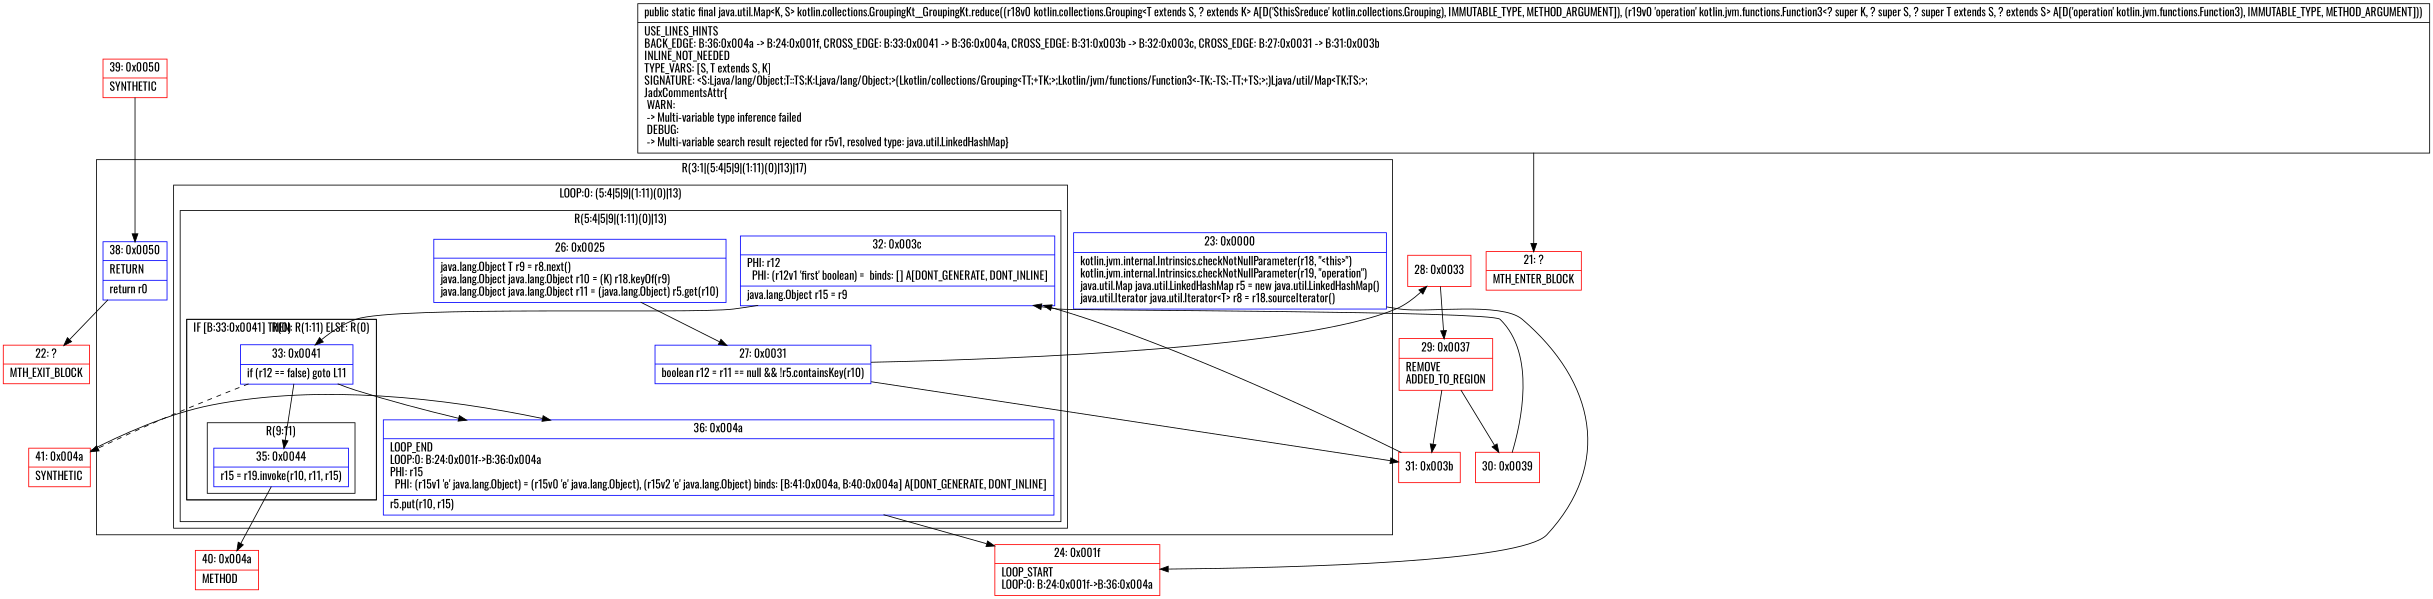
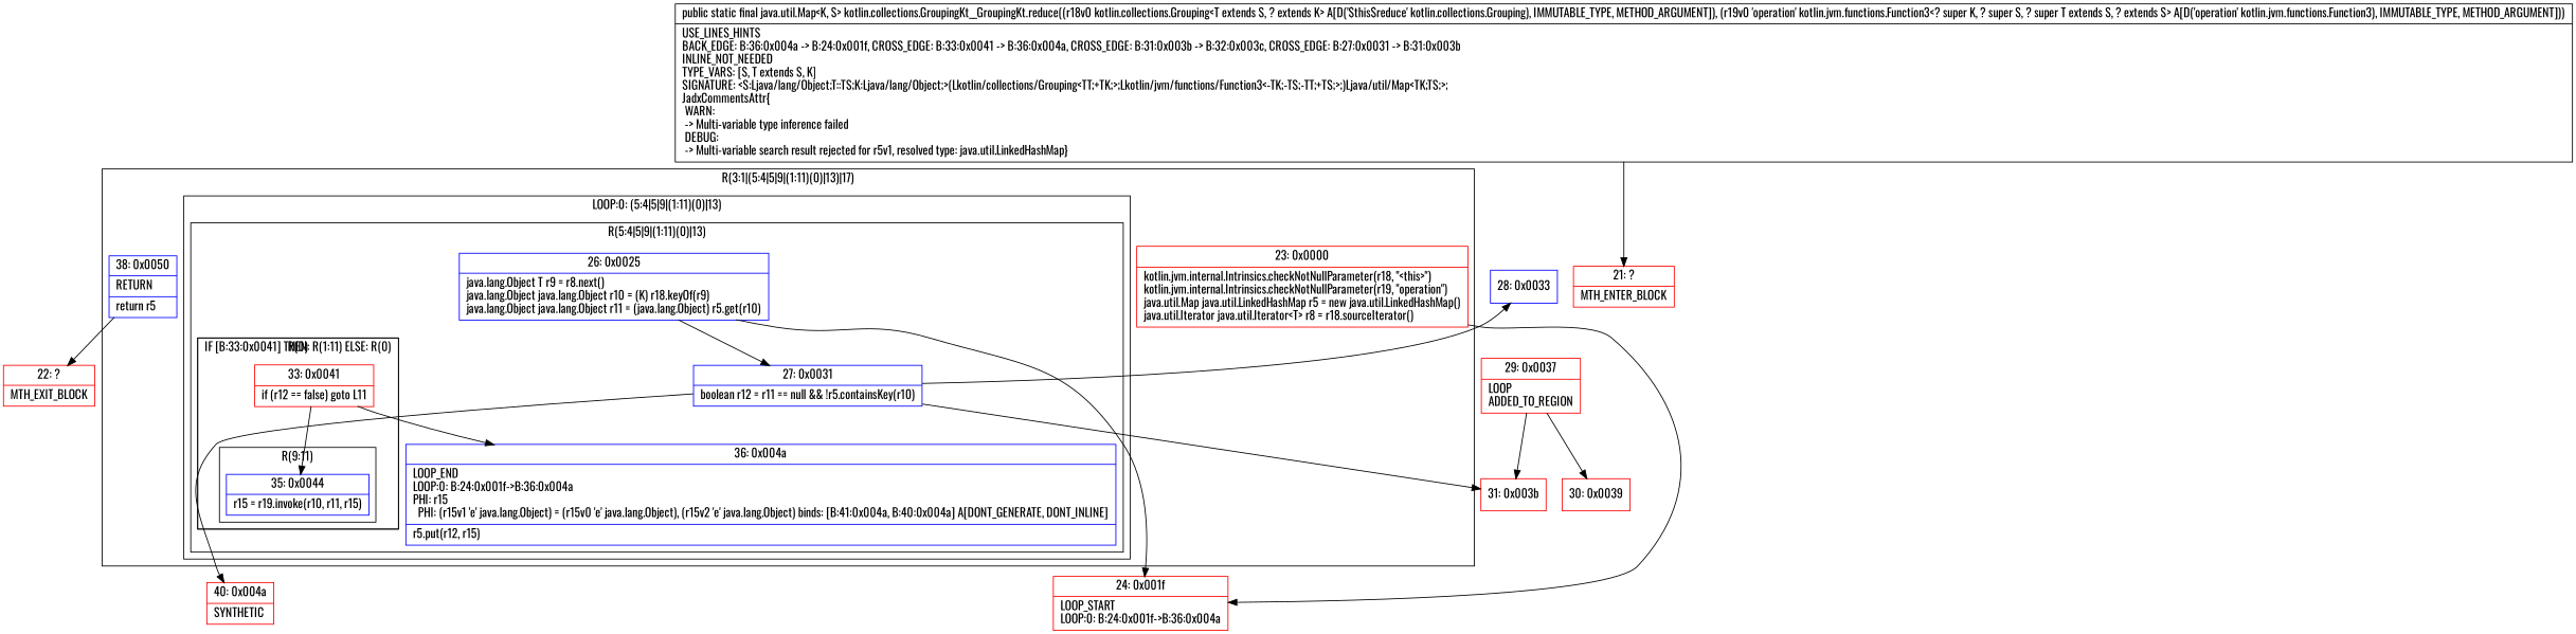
  digraph {
    fontname=Oswald
    node [color=red fontname=Oswald shape=record]
    edge [fontname=Oswald]
    n1 [color=blue label="{35\:\ 0x0044|r15 = r19.invoke(r10, r11, r15)\l}"]
-   n2 [color=blue label="{33\:\ 0x0041|if (r12 == false) goto L11\l}"]
+   n2 [label="{33\:\ 0x0041|if (r12 == false) goto L11\l}"]
    n3 [color=blue label="{26\:\ 0x0025|java.lang.Object T r9 = r8.next()\ljava.lang.Object java.lang.Object r10 = (K) r18.keyOf(r9)\ljava.lang.Object java.lang.Object r11 = (java.lang.Object) r5.get(r10)\l}"]
    n4 [color=blue label="{27\:\ 0x0031|boolean r12 = r11 == null && !r5.containsKey(r10)\l}"]
-   n5 [color=blue label="{32\:\ 0x003c|PHI: r12 \l  PHI: (r12v1 'first' boolean) =  binds: [] A[DONT_GENERATE, DONT_INLINE]\l|java.lang.Object r15 = r9\l}"]
-   n6 [color=blue label="{36\:\ 0x004a|LOOP_END\lLOOP:0: B:24:0x001f\-\>B:36:0x004a\lPHI: r15 \l  PHI: (r15v1 'e' java.lang.Object) = (r15v0 'e' java.lang.Object), (r15v2 'e' java.lang.Object) binds: [B:41:0x004a, B:40:0x004a] A[DONT_GENERATE, DONT_INLINE]\l|r5.put(r10, r15)\l}"]
-   n7 [color=blue label="{23\:\ 0x0000|kotlin.jvm.internal.Intrinsics.checkNotNullParameter(r18, \"\<this\>\")\lkotlin.jvm.internal.Intrinsics.checkNotNullParameter(r19, \"operation\")\ljava.util.Map java.util.LinkedHashMap r5 = new java.util.LinkedHashMap()\ljava.util.Iterator java.util.Iterator\<T\> r8 = r18.sourceIterator()\l}"]
-   n8 [color=blue label="{38\:\ 0x0050|RETURN\l|return r0\l}"]
-   n9 [label="{40\:\ 0x004a|METHOD\l}"]
-   n10 [label="{41\:\ 0x004a|SYNTHETIC\l}"]
-   n11 [label="{28\:\ 0x0033}"]
+   n6 [color=blue label="{36\:\ 0x004a|LOOP_END\lLOOP:0: B:24:0x001f\-\>B:36:0x004a\lPHI: r15 \l  PHI: (r15v1 'e' java.lang.Object) = (r15v0 'e' java.lang.Object), (r15v2 'e' java.lang.Object) binds: [B:41:0x004a, B:40:0x004a] A[DONT_GENERATE, DONT_INLINE]\l|r5.put(r12, r15)\l}"]
+   n7 [label="{23\:\ 0x0000|kotlin.jvm.internal.Intrinsics.checkNotNullParameter(r18, \"\<this\>\")\lkotlin.jvm.internal.Intrinsics.checkNotNullParameter(r19, \"operation\")\ljava.util.Map java.util.LinkedHashMap r5 = new java.util.LinkedHashMap()\ljava.util.Iterator java.util.Iterator\<T\> r8 = r18.sourceIterator()\l}"]
+   n8 [color=blue label="{38\:\ 0x0050|RETURN\l|return r5\l}"]
+   n9 [label="{40\:\ 0x004a|SYNTHETIC\l}"]
+   n11 [color=blue label="{28\:\ 0x0033}"]
    n12 [label="{31\:\ 0x003b}"]
    n13 [label="{24\:\ 0x001f|LOOP_START\lLOOP:0: B:24:0x001f\-\>B:36:0x004a\l}"]
    n14 [label="{22\:\ ?|MTH_EXIT_BLOCK\l}"]
-   n15 [label="{39\:\ 0x0050|SYNTHETIC\l}"]
-   n16 [label="{29\:\ 0x0037|REMOVE\lADDED_TO_REGION\l}"]
+   n16 [label="{29\:\ 0x0037|LOOP\lADDED_TO_REGION\l}"]
    n17 [label="{21\:\ ?|MTH_ENTER_BLOCK\l}"]
    n18 [label="{30\:\ 0x0039}"]
    n19 [label="{public static final java.util.Map\<K, S\> kotlin.collections.GroupingKt__GroupingKt.reduce((r18v0 kotlin.collections.Grouping\<T extends S, ? extends K\> A[D('$this$reduce' kotlin.collections.Grouping), IMMUTABLE_TYPE, METHOD_ARGUMENT]), (r19v0 'operation' kotlin.jvm.functions.Function3\<? super K, ? super S, ? super T extends S, ? extends S\> A[D('operation' kotlin.jvm.functions.Function3), IMMUTABLE_TYPE, METHOD_ARGUMENT]))  | USE_LINES_HINTS\lBACK_EDGE: B:36:0x004a \-\> B:24:0x001f, CROSS_EDGE: B:33:0x0041 \-\> B:36:0x004a, CROSS_EDGE: B:31:0x003b \-\> B:32:0x003c, CROSS_EDGE: B:27:0x0031 \-\> B:31:0x003b\lINLINE_NOT_NEEDED\lTYPE_VARS: [S, T extends S, K]\lSIGNATURE: \<S:Ljava\/lang\/Object;T::TS;K:Ljava\/lang\/Object;\>(Lkotlin\/collections\/Grouping\<TT;+TK;\>;Lkotlin\/jvm\/functions\/Function3\<\-TK;\-TS;\-TT;+TS;\>;)Ljava\/util\/Map\<TK;TS;\>;\lJadxCommentsAttr\{\l WARN: \l \-\> Multi\-variable type inference failed\l DEBUG: \l \-\> Multi\-variable search result rejected for r5v1, resolved type: java.util.LinkedHashMap\}\l}" color=""]
    subgraph cluster_1 {
      label="R(3:1|(5:4|5|9|(1:11)(0)|13)|17)"
      n7
      n8
      subgraph cluster_2 {
        label="LOOP:0: (5:4|5|9|(1:11)(0)|13)"
        subgraph cluster_3 {
          label="R(5:4|5|9|(1:11)(0)|13)"
          n3
          n4
-         n5
          n6
          subgraph cluster_4 {
            label="IF [B:33:0x0041] THEN: R(1:11) ELSE: R(0)"
            n2
            subgraph cluster_5 {
              label="R(9:11)"
              n1
            }
            subgraph cluster_6 {
              label="R(0)"
            }
          }
        }
      }
    }
-   n1 -> n9
+   n4 -> n9
    n2 -> n1
    n2 -> n6
-   n2 -> n10 [style=dashed]
    n3 -> n4
    n4 -> n11
    n4 -> n12
-   n5 -> n2
-   n6 -> n13
+   n3 -> n13
    n7 -> n13
    n8 -> n14
-   n10 -> n6
-   n11 -> n16
-   n12 -> n5
-   n15 -> n8
    n16 -> n12
    n16 -> n18
-   n18 -> n5
    n19 -> n17
  }
